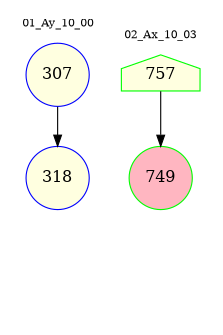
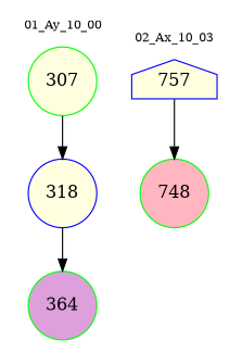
  digraph {
    node [color=green fillcolor=lightyellow shape=circle style=filled]
    edge [color=black]
    n1 [color=blue label=318]
-   n2 [color=blue label=307]
-   n4 [label=757 shape=house]
-   n5 [fillcolor=lightpink label=749]
+   n2 [label=307]
+   n3 [fillcolor=plum label=364]
+   n4 [color=blue label=757 shape=house]
+   n5 [fillcolor=lightpink label=748]
    subgraph cluster_1 {
      color=white
      fontsize=10
      label="01_Ay_10_00"
      n1
      n2
+     n3
    }
    subgraph cluster_2 {
      color=white
      fontsize=10
      label="02_Ax_10_03"
      n4
      n5
    }
+   n1 -> n3
    n2 -> n1
    n4 -> n5
  }
